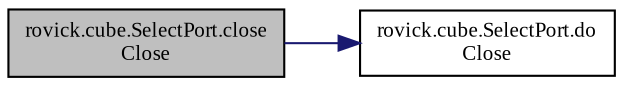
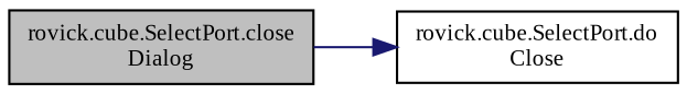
  digraph {
    rankdir=LR
    fontname="Liberation Serif"
    node [color=black fontname="Liberation Serif" fontsize=10 shape=record style=filled]
-   n1 [fillcolor=grey75 fontcolor=black height=0.2 label="rovick.cube.SelectPort.close\lClose" width=0.4]
+   n1 [fillcolor=grey75 fontcolor=black height=0.2 label="rovick.cube.SelectPort.close\lDialog" width=0.4]
    n2 [fillcolor=white height=0.2 label="rovick.cube.SelectPort.do\lClose" width=0.4]
    n1 -> n2 [color=midnightblue fontname="Liberation Serif" fontsize=10 labelfontname=Helvetica labelfontsize=10 style=solid]
  }
